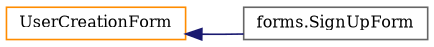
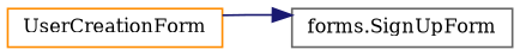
  digraph {
    rankdir=LR
    fontname="DejaVu Serif"
    node [fillcolor=white fontname="DejaVu Serif" fontsize=10 shape=record style=filled]
    n1 [color=darkorange height=0.2 label=UserCreationForm width=0.4]
    n2 [color=gray40 height=0.2 label="forms.SignUpForm" width=0.4]
-   n1 -> n2 [color=midnightblue dir=back fontname="DejaVu Serif" fontsize=10 labelfontname=Helvetica labelfontsize=10 style=solid]
+   n2 -> n1 [color=midnightblue dir=back fontname="DejaVu Serif" fontsize=10 labelfontname=Helvetica labelfontsize=10 style=solid]
  }
